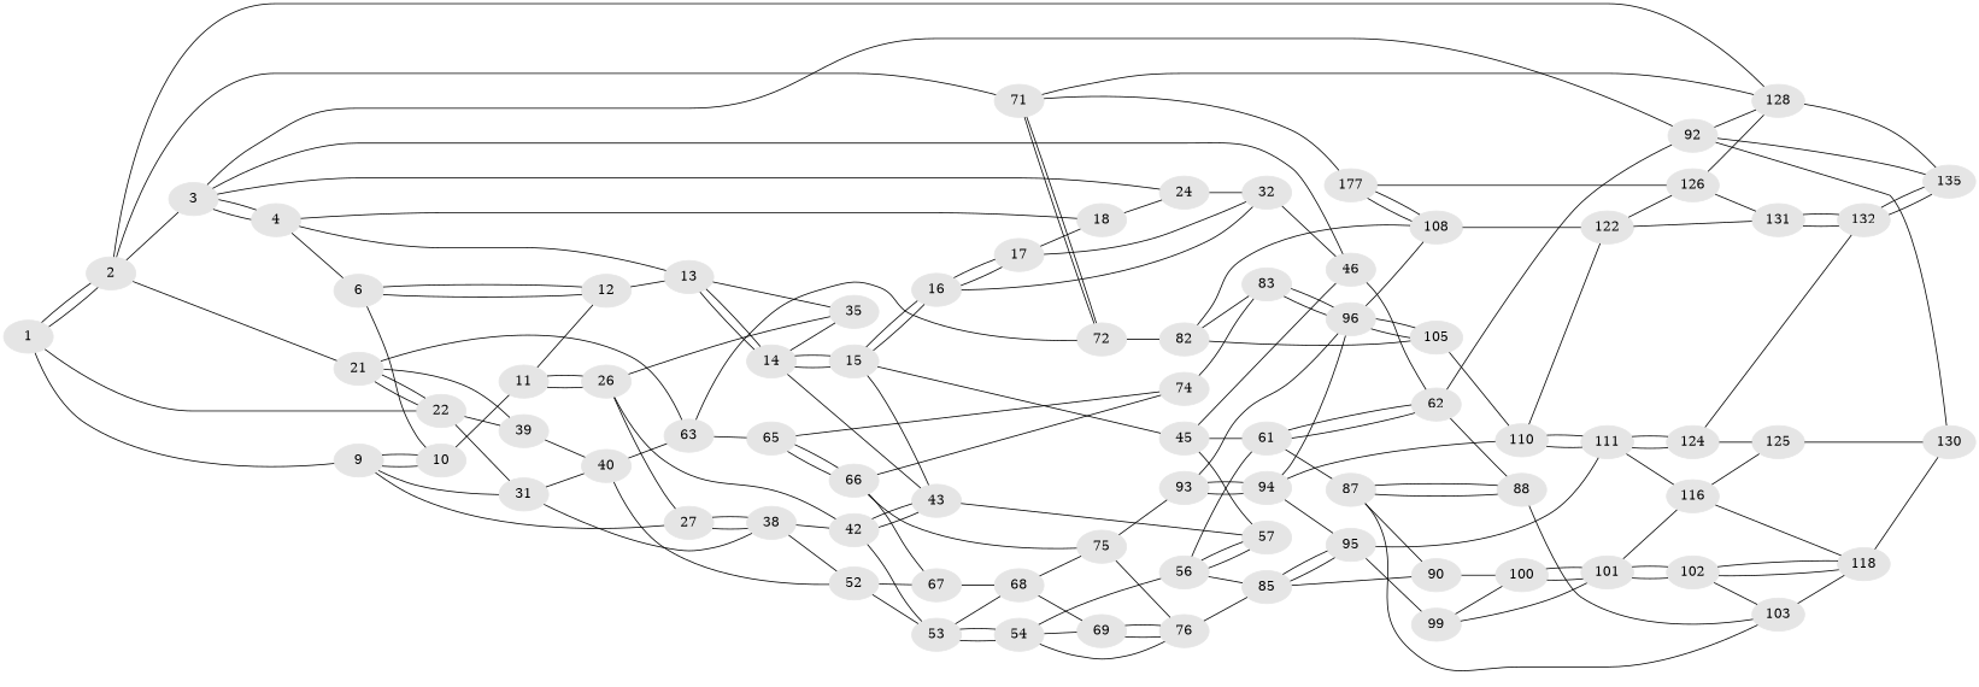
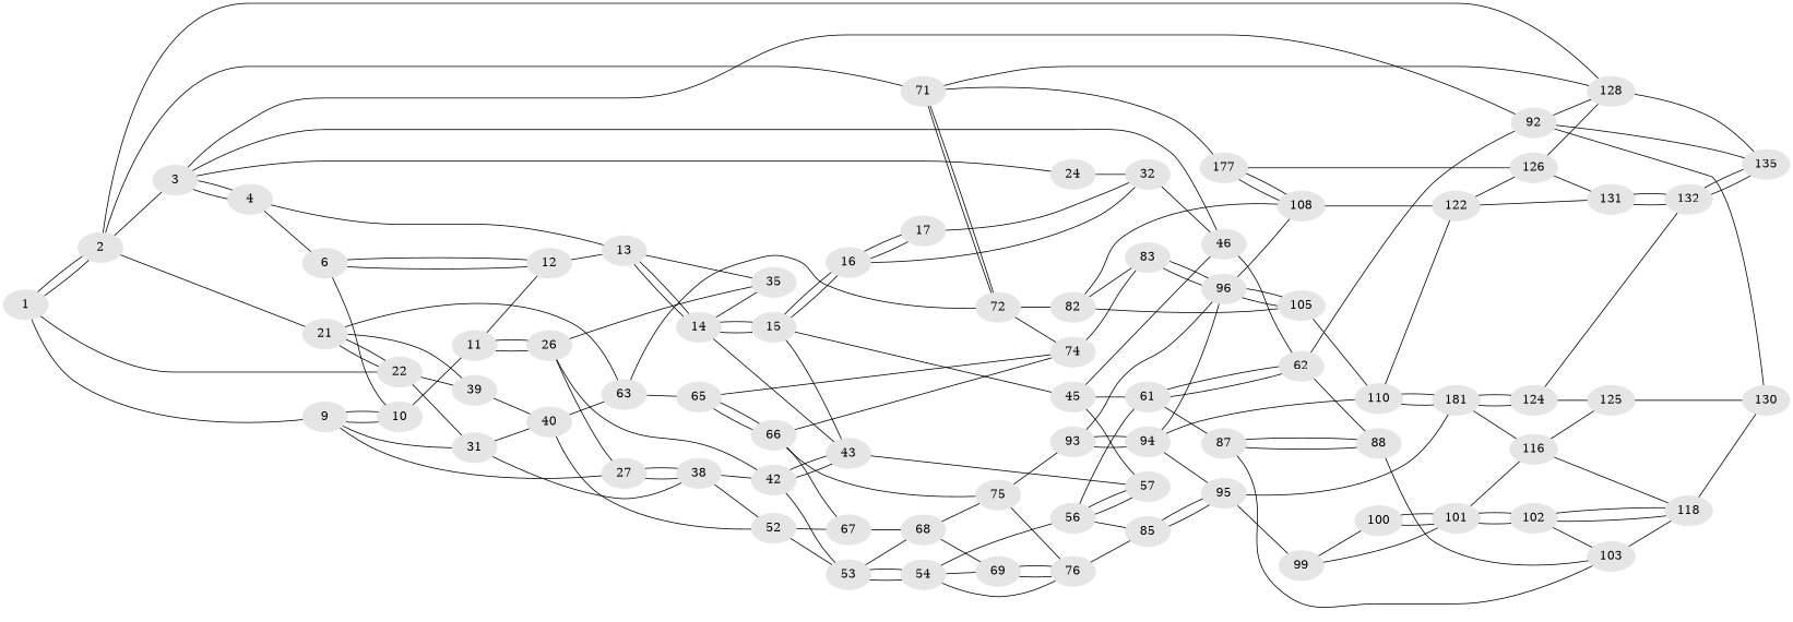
  graph {
    rankdir=LR
    node [color=gray90 style=filled]
    1 [super="+8"]
    2 [super="+20"]
    9 [super="+28"]
    22 [super="+30"]
    3 [super="+23"]
    21 [super="+41"]
    71 [super="+106"]
    128 [super="+134"]
    10
    27
    31 [super="+37"]
    39
    4 [super="+5"]
    24
    46 [super="+50"]
    92 [super="+136"]
    63 [super="+64"]
    72 [super="+73"]
    n19 [label=177]
    135
    6 [super="+7"]
    13 [super="+19"]
-   18 [super="+25"]
    32 [super="+33"]
    62 [super="+89"]
    130
    12
    14 [super="+36"]
    35
    11
    38 [super="+48"]
    40 [super="+51"]
    26 [super="+34"]
    42 [super="+49"]
    15 [super="+44"]
    43 [super="+47"]
    16
    45 [super="+60"]
    57
    17 [super="+29"]
    61 [super="+80"]
    65
    53 [super="+59"]
    52 [super="+58"]
    67
    54 [super="+55"]
    68 [super="+70"]
    87 [super="+91"]
    88
    56 [super="+79"]
    69
    76 [super="+81"]
    75 [super="+84"]
    85 [super="+86"]
-   90
    95 [super="+98"]
    103 [super="+120"]
    66 [super="+78"]
    74 [super="+77"]
    82 [super="+104"]
    83
    93
    108 [super="+119"]
    126 [super="+127"]
    105 [super="+114"]
    96 [super="+97"]
    94 [super="+109"]
    110 [super="+115"]
    122 [super="+123"]
    100
    99
-   111 [super="+112"]
+   111 [super="+112" label=181]
    118 [super="+121"]
    101 [super="+113"]
    116 [super="+117"]
    124 [super="+133"]
    102
    125 [super="+129"]
    131
    132
    1 -- 2
    1 -- 2
    1 -- 9
    1 -- 22
    2 -- 3
    2 -- 21
    2 -- 71
    2 -- 128
    9 -- 10
    9 -- 10
    9 -- 27
    9 -- 31
    22 -- 31
    22 -- 39
    3 -- 4
    3 -- 4
    3 -- 24
    3 -- 46
    3 -- 92
    21 -- 22
    21 -- 22
    21 -- 39
    21 -- 63
    71 -- 128
    71 -- 72
    71 -- 72
    71 -- n19
    128 -- 135
    10 -- 11
    27 -- 38
    27 -- 38
    31 -- 38
    31 -- 40
    39 -- 40
    4 -- 6
    4 -- 13
-   4 -- 18
    24 -- 32
    46 -- 62
    92 -- 128
    92 -- 135
    92 -- 130
    63 -- 72
    63 -- 65
+   72 -- 74
    72 -- 82
    n19 -- 108
    n19 -- 108
    n19 -- 126
    6 -- 10
    6 -- 12
    6 -- 12
    13 -- 14
    13 -- 14
    13 -- 35
-   18 -- 24
    32 -- 46
    62 -- 92
    62 -- 88
    12 -- 13
    14 -- 35
    14 -- 15
    14 -- 15
    14 -- 43
    11 -- 12
    11 -- 26
    11 -- 26
    38 -- 42
    38 -- 52
    40 -- 63
    40 -- 52
    26 -- 27
    26 -- 35
    26 -- 42
    42 -- 43
    42 -- 43
    42 -- 53
    15 -- 43
    15 -- 16
    15 -- 16
    15 -- 45
    43 -- 57
    16 -- 32
    16 -- 17
    16 -- 17
    45 -- 46
    45 -- 57
    45 -- 61
-   17 -- 18 [weight=2]
    17 -- 32
    61 -- 62
    61 -- 62
    61 -- 87
    65 -- 66
    65 -- 66
    65 -- 74
    53 -- 54
    53 -- 54
    53 -- 68
    52 -- 53
    52 -- 67
    67 -- 68
    54 -- 56
    54 -- 69
    54 -- 76
    68 -- 69
    68 -- 75
    87 -- 88
    87 -- 88
-   87 -- 90
    87 -- 103
    88 -- 103
    56 -- 57
    56 -- 57
    56 -- 61
    56 -- 85
    69 -- 76
    69 -- 76
    76 -- 85
    75 -- 76
    75 -- 93
-   85 -- 90
    85 -- 95
    85 -- 95
-   90 -- 100
    95 -- 99
    95 -- 111
    103 -- 118
    66 -- 67
    66 -- 75
    66 -- 74
    74 -- 83
    82 -- 83
    82 -- 108
    82 -- 105
    83 -- 96
    83 -- 96
    93 -- 96
    93 -- 94
    93 -- 94
    108 -- 122
    126 -- 128
    126 -- 131
    105 -- 110
    96 -- 108
    96 -- 105
    96 -- 105
    94 -- 95
    94 -- 96
    94 -- 110
    110 -- 122
    110 -- 111
    110 -- 111
    122 -- 126
    122 -- 131
    100 -- 101
    100 -- 101
    99 -- 100
    99 -- 101
    111 -- 116
    111 -- 124
    111 -- 124
    118 -- 130
    101 -- 116
    101 -- 102
    101 -- 102
    116 -- 118
    116 -- 125
    124 -- 125 [weight=2]
    124 -- 132
    102 -- 103
    102 -- 118
    102 -- 118
    125 -- 130
    131 -- 132
    131 -- 132
    132 -- 135
    132 -- 135
  }
